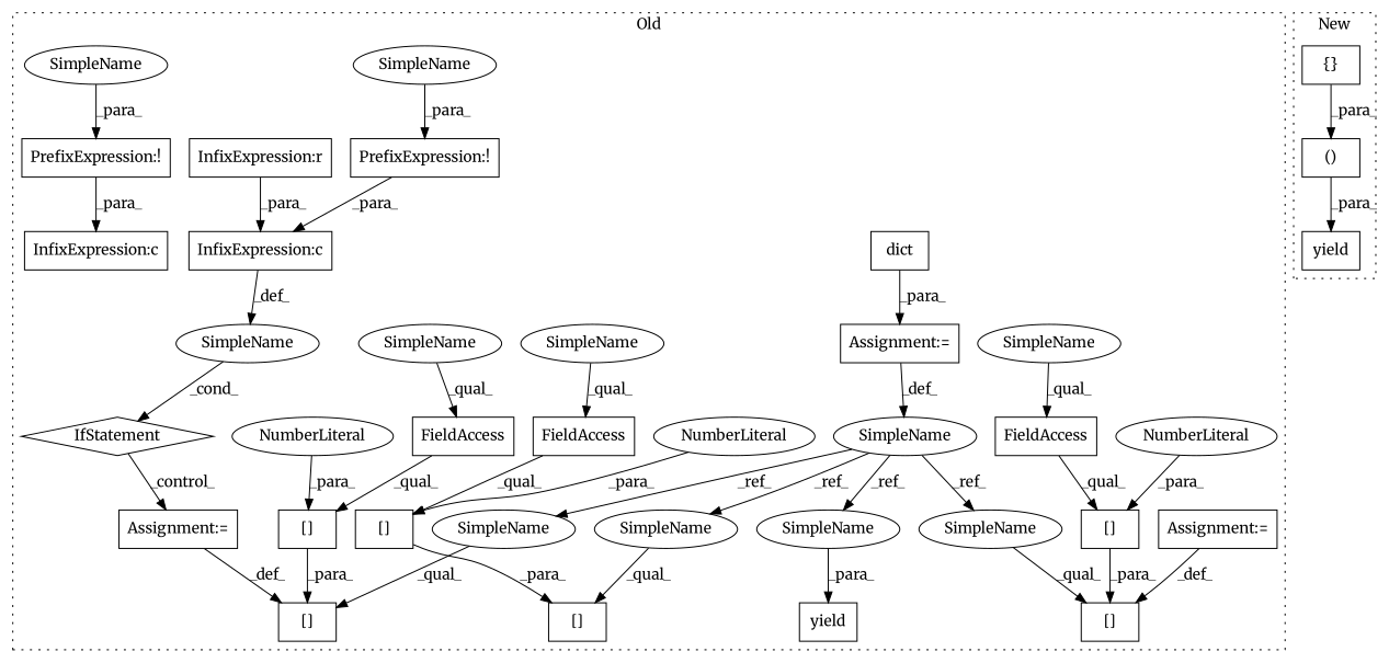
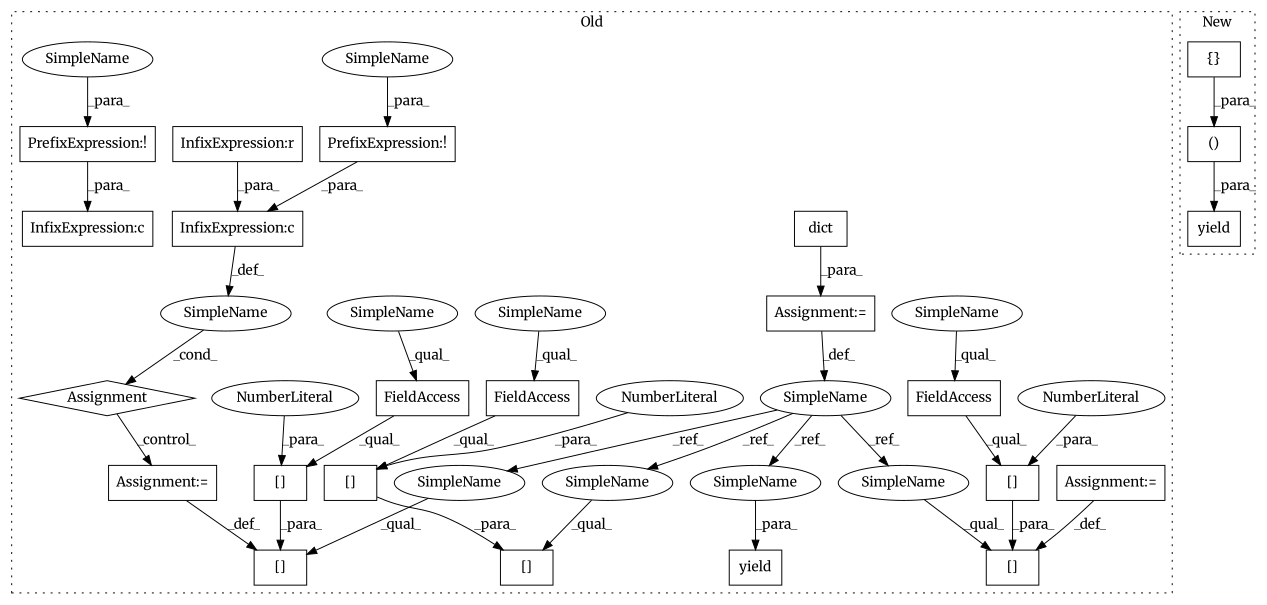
  digraph {
    fontname=Merriweather
    node [a=42 l=1 s=5097 shape=box fontname=Merriweather]
    edge [fontname=Merriweather]
    n1 [a=2 l="10,1" label="[]" s="4932,4956"]
    n2 [a=7 label="Assignment:=" s=4872]
    n3 [a=2 l="10,1" label="[]" s="5087,5113"]
    n4 [l=9 label=SimpleName s=4863 shape=ellipse]
    n5 [a=2 l="10,1" label="[]" s="5181,5211"]
    n6 [a=112 l=7 label=yield s=5236]
    n7 [a=2 l="14,1" label="[]" s="5097,5112"]
    n8 [a=34 label=NumberLiteral s=5111 shape=ellipse]
    n9 [a=22 l=13 label=FieldAccess]
    n10 [a=22 l=11 label=FieldAccess s=4942]
    n11 [a=7 label="Assignment:=" s=5212]
    n12 [a=7 label="Assignment:=" s=5114]
    n13 [a=22 l=17 label=FieldAccess s=5191]
    n14 [a=32 l=6 label=dict s=4873]
    n15 [a=27 l=4 label="InfixExpression:r" s=5146]
    n16 [label=SimpleName shape=ellipse l="" s=""]
-   n17 [a=25 l="4,2" label=IfStatement s="5138,5167" shape=diamond]
+   n17 [a=25 l="4,2" label=Assignment s="5138,5167" shape=diamond]
    n18 [a=38 label="PrefixExpression:!" s=5159]
    n19 [a=2 l="12,1" label="[]" s="4942,4955"]
    n20 [a=34 label=NumberLiteral s=4954 shape=ellipse]
    n21 [a=27 l=4 label="InfixExpression:c" s=5155]
    n22 [a=2 l="18,1" label="[]" s="5191,5210"]
    n23 [a=34 label=NumberLiteral s=5209 shape=ellipse]
    n24 [a=38 label="PrefixExpression:!" s=4910]
    n25 [a=27 l=4 label="InfixExpression:c" s=4906]
    n26 [l=4 label=SimpleName s=4942 shape=ellipse]
    n27 [l=4 label=SimpleName s=5191 shape=ellipse]
    n28 [l=4 label=SimpleName shape=ellipse]
    n29 [l=7 label=SimpleName s=5160 shape=ellipse]
    n30 [l=7 label=SimpleName s=4911 shape=ellipse]
    n31 [l=9 label=SimpleName s=4932 shape=ellipse]
    n32 [l=9 label=SimpleName s=5181 shape=ellipse]
    n33 [l=9 label=SimpleName s=5087 shape=ellipse]
    n34 [l=9 label=SimpleName s=5243 shape=ellipse]
    n35 [a=112 l=16 label=yield s=3415]
    n36 [a=106 l=68 label="()" s=3431]
    n37 [a=4 l="1,1" label="{}" s="3440,3444"]
    subgraph cluster_1 {
      label=Old
      style=dotted
      n1
      n2
      n3
      n4
      n5
      n6
      n7
      n8
      n9
      n10
      n11
      n12
      n13
      n14
      n15
      n16
      n17
      n18
      n19
      n20
      n21
      n22
      n23
      n24
      n25
      n26
      n27
      n28
      n29
      n30
      n31
      n32
      n33
      n34
    }
    subgraph cluster_2 {
      label=New
      style=dotted
      n35
      n36
      n37
    }
    n2 -> n4 [label=_def_]
    n4 -> n31 [label=_ref_]
    n4 -> n32 [label=_ref_]
    n4 -> n33 [label=_ref_]
    n4 -> n34 [label=_ref_]
    n7 -> n3 [label=_para_]
    n8 -> n7 [label=_para_]
    n9 -> n7 [label=_qual_]
    n10 -> n19 [label=_qual_]
    n11 -> n5 [label=_def_]
    n12 -> n3 [label=_def_]
    n13 -> n22 [label=_qual_]
    n14 -> n2 [label=_para_]
    n15 -> n21 [label=_para_]
    n16 -> n17 [label=_cond_]
    n17 -> n11 [label=_control_]
    n18 -> n21 [label=_para_]
    n19 -> n1 [label=_para_]
    n20 -> n19 [label=_para_]
    n21 -> n16 [label=_def_]
    n22 -> n5 [label=_para_]
    n23 -> n22 [label=_para_]
    n24 -> n25 [label=_para_]
    n26 -> n10 [label=_qual_]
    n27 -> n13 [label=_qual_]
    n28 -> n9 [label=_qual_]
    n29 -> n18 [label=_para_]
    n30 -> n24 [label=_para_]
    n31 -> n1 [label=_qual_]
    n32 -> n5 [label=_qual_]
    n33 -> n3 [label=_qual_]
    n34 -> n6 [label=_para_]
    n36 -> n35 [label=_para_]
    n37 -> n36 [label=_para_]
  }
